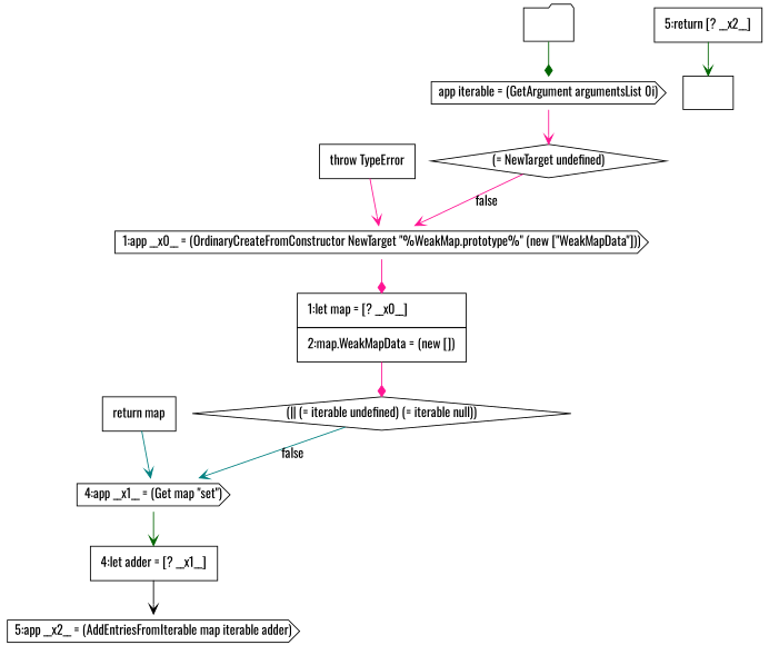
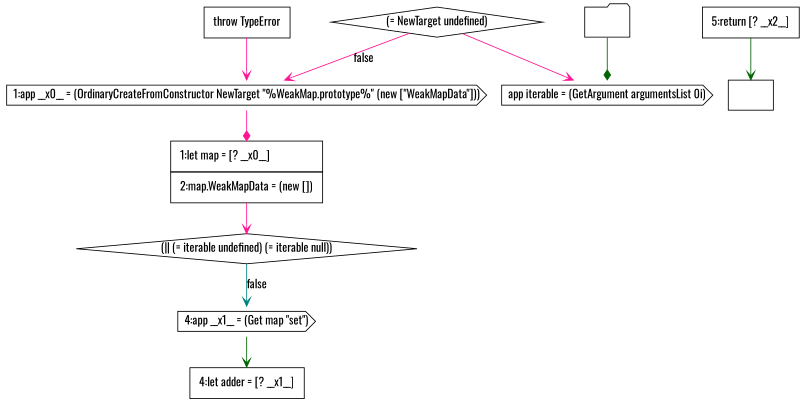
  digraph {
    fontname=Oswald
    node [color=black fillcolor=white fontname=Oswald shape=none style=filled]
    edge [arrowhead=vee color=deeppink fontname=Oswald]
    n1 [label=<<font color="black">(= NewTarget undefined)</font>> shape=diamond]
    n2 [label=<<font color="black">1:app __x0__ = (OrdinaryCreateFromConstructor NewTarget &quot;%WeakMap.prototype%&quot; (new [&quot;WeakMapData&quot;]))</font>> shape=cds]
    n3 [label=<<font color="black">     <table border="0" cellborder="1" cellspacing="0" cellpadding="10">       <tr><td align="left">1:let map = [? __x0__]</td></tr>       <tr><td align="left">2:map.WeakMapData = (new [])</td></tr>     </table>   </font>> margin=0]
    n4 [label=<<font color="black">     <table border="0" cellborder="1" cellspacing="0" cellpadding="10">       <tr><td align="left">throw TypeError</td></tr>     </table>   </font>> margin=0]
-   n5 [label=<<font color="black">5:app __x2__ = (AddEntriesFromIterable map iterable adder)</font>> shape=cds]
    n6 [label=<<font color="black">     <table border="0" cellborder="1" cellspacing="0" cellpadding="10">       <tr><td align="left">5:return [? __x2__]</td></tr>     </table>   </font>> margin=0]
    n7 [label=" " shape=box]
    n8 [label=<<font color="black">app iterable = (GetArgument argumentsList 0i)</font>> shape=cds]
    n9 [label=<<font color="black">4:app __x1__ = (Get map &quot;set&quot;)</font>> shape=cds]
    n10 [label=<<font color="black">     <table border="0" cellborder="1" cellspacing="0" cellpadding="10">       <tr><td align="left">4:let adder = [? __x1__]</td></tr>     </table>   </font>> margin=0]
    n11 [label=<<font color="black">(|| (= iterable undefined) (= iterable null))</font>> shape=diamond]
    n12 [label=" " shape=folder]
-   n13 [label=<<font color="black">     <table border="0" cellborder="1" cellspacing="0" cellpadding="10">       <tr><td align="left">return map</td></tr>     </table>   </font>> margin=0]
    n1 -> n2 [label=<<font color="black">false</font>>]
    n2 -> n3 [arrowhead=diamond]
-   n3 -> n11 [arrowhead=diamond]
+   n3 -> n11
    n4 -> n2
    n6 -> n7 [color=darkgreen]
-   n8 -> n1
+   n1 -> n8
    n9 -> n10 [color=darkgreen]
-   n10 -> n5 [color=black]
    n11 -> n9 [color=teal label=<<font color="black">false</font>>]
    n12 -> n8 [arrowhead=diamond color=darkgreen]
-   n13 -> n9 [color=teal]
  }
